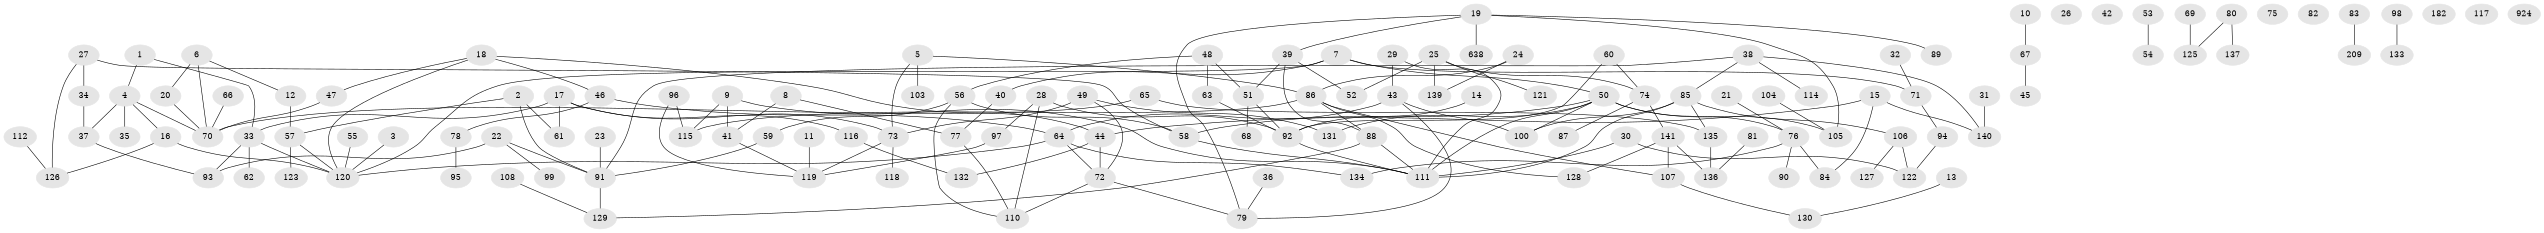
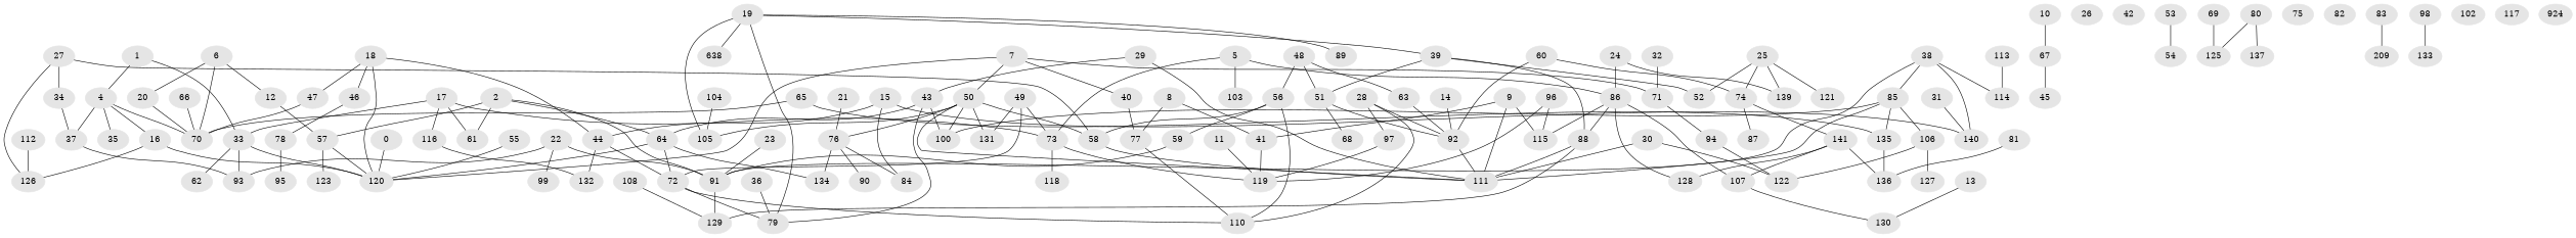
  graph {
    node [color=gray90 style=filled]
    1
    4
    33
    16
    35
    37
    70
    120
    93
    62
    2
    57
    61
    91
    123
    129
-   3
+   3 [label=0]
    126
    5
    73
    86
    103
    119
    118
    115
    88
    107
    128
    6
    12
    20
    7
    40
    50
    71
    77
    111
    105
    76
    58
    100
    131
    94
    8
    41
    110
    9
    10
    67
    45
    11
    13
    130
    14
    92
    15
    44
    84
    140
    72
    132
    17
    116
    18
    46
    47
    64
    78
    19
    39
    79
    89
    n73 [label=638]
    52
    51
    21
    134
    90
    22
    99
    23
    24
    139
    25
    74
    121
    87
    n88 [label=141]
    26
    27
    34
    28
    97
    29
    43
    30
    122
    31
    32
    36
    38
    85
    114
    135
    106
    68
    42
    95
    48
    56
    63
    59
    49
    53
    54
    55
    60
    65
    136
    66
    69
    125
    75
    80
    137
    81
    82
    n128 [label=209]
    83
    127
    96
    98
    133
-   102 [label=182]
+   102
    104
    108
    112
+   113
    117
    n140 [label=924]
    1 -- 4
    1 -- 33
    4 -- 16
    4 -- 35
    4 -- 37
    4 -- 70
    33 -- 120
    33 -- 93
    33 -- 62
    16 -- 120
    16 -- 126
    37 -- 93
    2 -- 57
    2 -- 61
    2 -- 91
    57 -- 120
    57 -- 123
    91 -- 129
    3 -- 120
    5 -- 73
    5 -- 86
    5 -- 103
    73 -- 119
    73 -- 118
    86 -- 115
    86 -- 88
    86 -- 107
    86 -- 128
    88 -- 129
    88 -- 111
    107 -- 130
    6 -- 70
    6 -- 12
    6 -- 20
    12 -- 57
    20 -- 70
    7 -- 120
    7 -- 40
    7 -- 50
    7 -- 71
    40 -- 77
    50 -- 111
    50 -- 105
    50 -- 76
    50 -- 58
    50 -- 100
    50 -- 131
    71 -- 94
    77 -- 110
    76 -- 84
    76 -- 134
    76 -- 90
    58 -- 111
    94 -- 122
    8 -- 77
    8 -- 41
    41 -- 119
    9 -- 115
    9 -- 111
    9 -- 41
    10 -- 67
    67 -- 45
    11 -- 119
    13 -- 130
    14 -- 92
    92 -- 111
    15 -- 44
    15 -- 84
    15 -- 140
    44 -- 72
    44 -- 132
    72 -- 110
    72 -- 79
    17 -- 33
    17 -- 61
    17 -- 73
    17 -- 116
    116 -- 132
    18 -- 120
    18 -- 44
    18 -- 46
    18 -- 47
-   46 -- 64
+   2 -- 64
    46 -- 78
    47 -- 70
    64 -- 120
    64 -- 72
    64 -- 134
    78 -- 95
    19 -- 105
    19 -- 39
    19 -- 79
    19 -- 89
    19 -- n73
    39 -- 88
    39 -- 52
    39 -- 51
    51 -- 92
    51 -- 68
    21 -- 76
    22 -- 93
    22 -- 91
    22 -- 99
    23 -- 91
    24 -- 86
    24 -- 139
    25 -- 52
    25 -- 139
    25 -- 74
    25 -- 121
    74 -- 87
    74 -- n88
    n88 -- 107
    n88 -- 128
    n88 -- 136
    27 -- 126
    27 -- 58
    27 -- 34
    34 -- 37
    28 -- 110
    28 -- 92
    28 -- 97
    97 -- 119
    29 -- 111
    29 -- 43
    43 -- 100
    43 -- 64
    43 -- 79
    30 -- 111
    30 -- 122
    31 -- 140
    32 -- 71
    36 -- 79
    38 -- 91
    38 -- 140
    38 -- 85
    38 -- 114
    85 -- 111
    85 -- 100
    85 -- 135
    85 -- 106
    135 -- 136
    106 -- 122
    106 -- 127
    48 -- 51
    48 -- 56
    48 -- 63
    56 -- 58
    56 -- 110
    56 -- 59
    63 -- 92
    59 -- 91
    49 -- 73
    49 -- 131
    49 -- 72
    53 -- 54
    55 -- 120
    60 -- 92
    60 -- 74
    65 -- 70
    65 -- 135
    66 -- 70
    69 -- 125
    80 -- 125
    80 -- 137
    81 -- 136
    83 -- n128
    96 -- 119
    96 -- 115
    98 -- 133
    104 -- 105
    108 -- 129
    112 -- 126
+   113 -- 114
  }
